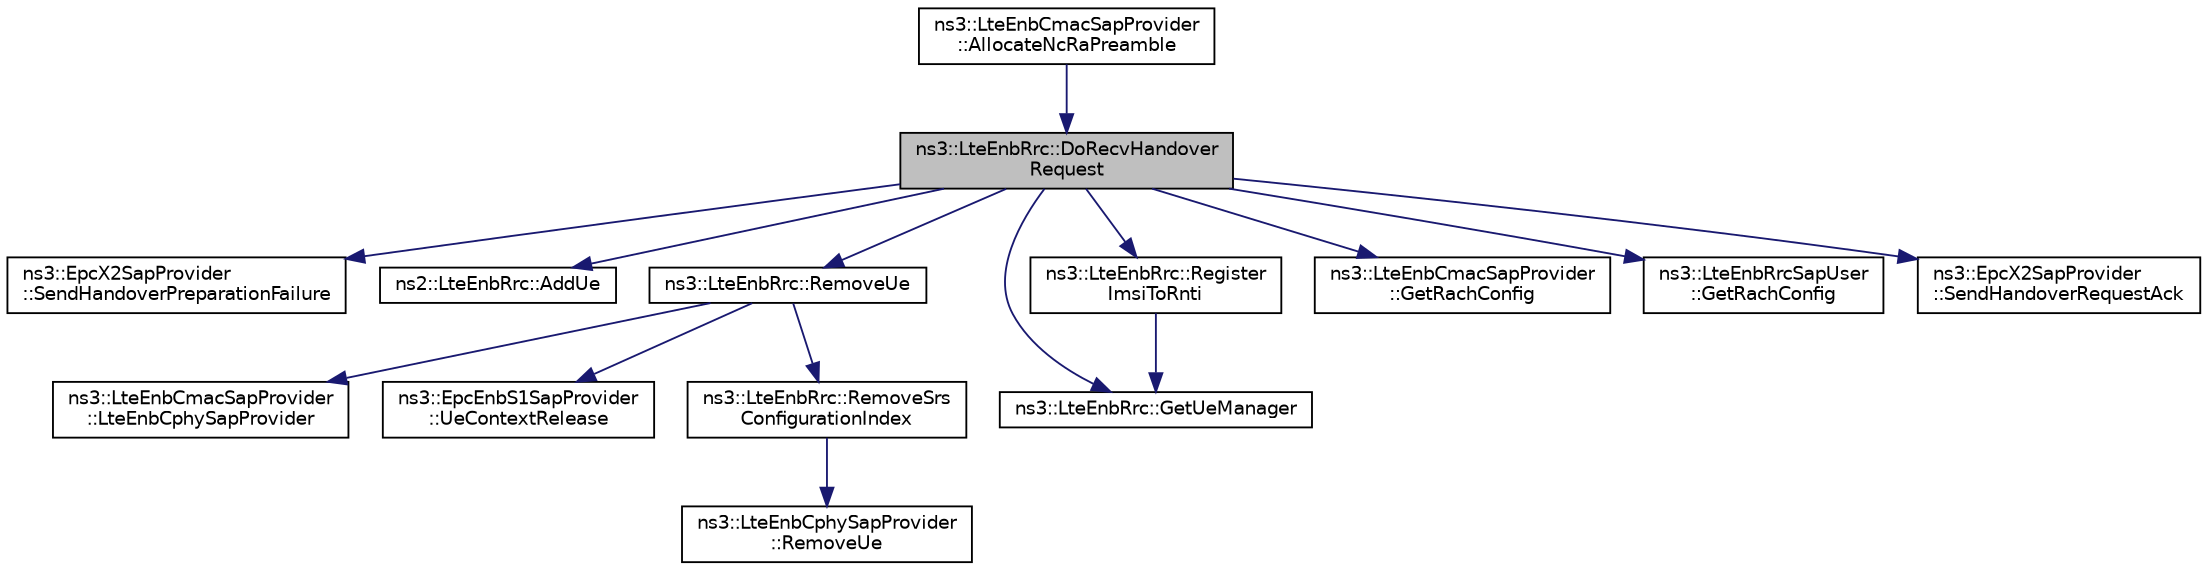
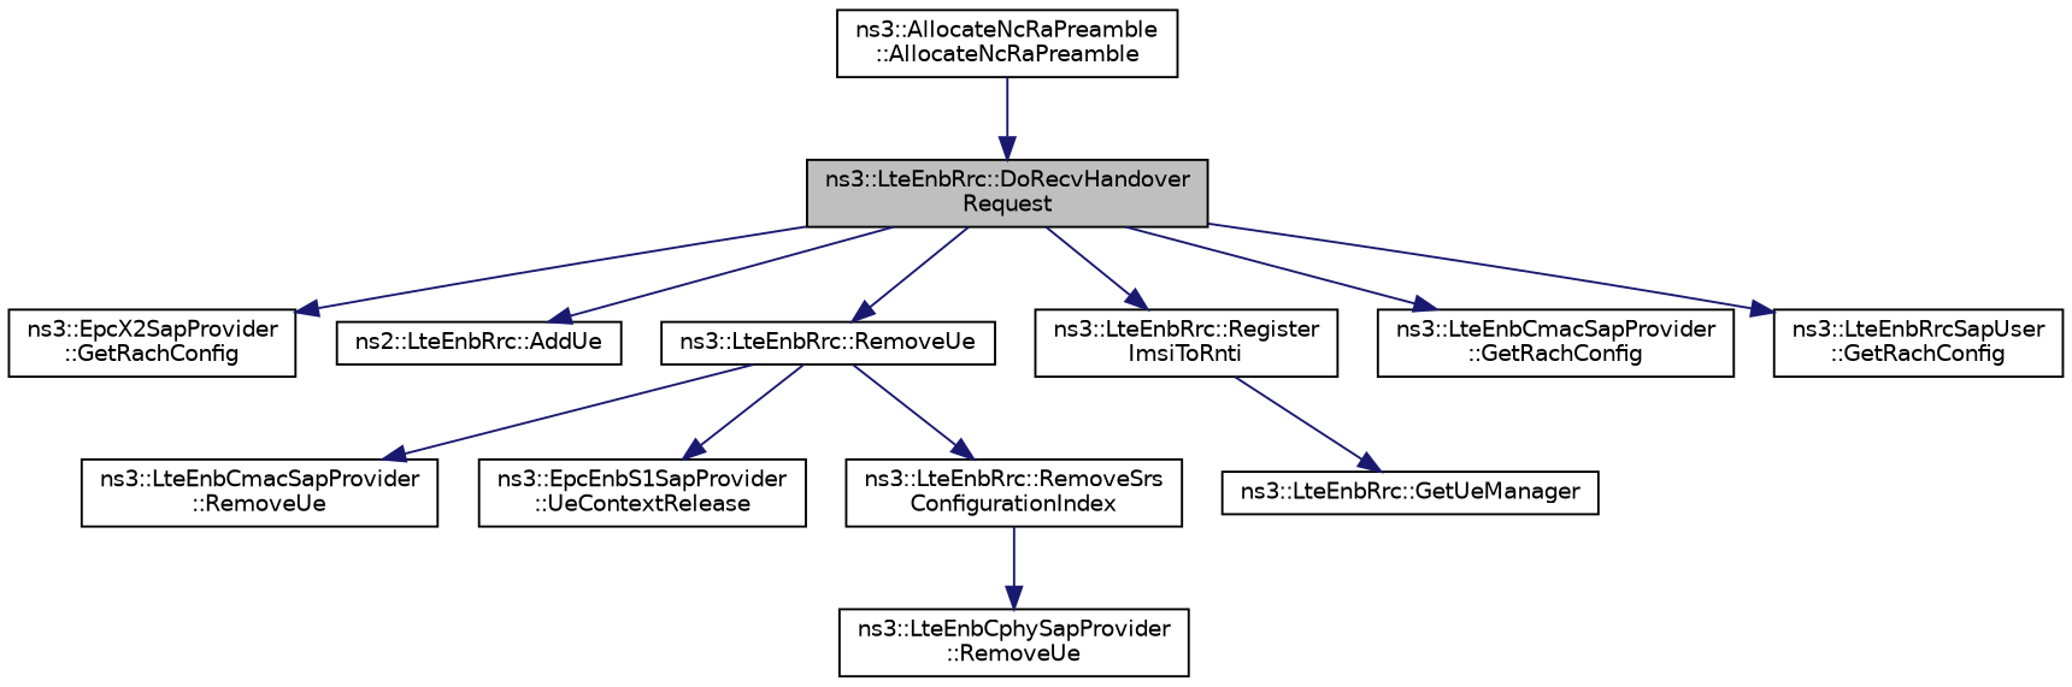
  digraph {
    rankdir=TB
    node [color=black fillcolor=white fontname=Helvetica fontsize=10 shape=record style=filled]
    edge [color=midnightblue fontname=Helvetica fontsize=10 labelfontname=Helvetica labelfontsize=10 style=solid]
    n1 [fillcolor=grey75 fontcolor=black height=0.2 label="ns3::LteEnbRrc::DoRecvHandover\lRequest" width=0.4]
-   n2 [height=0.2 label="ns3::EpcX2SapProvider\l::SendHandoverPreparationFailure" width=0.4]
+   n2 [height=0.2 label="ns3::EpcX2SapProvider\l::GetRachConfig" width=0.4]
    n3 [height=0.2 label="ns2::LteEnbRrc::AddUe" width=0.4]
    n4 [height=0.2 label="ns3::LteEnbRrc::RemoveUe" width=0.4]
    n5 [height=0.2 label="ns3::LteEnbRrc::GetUeManager" width=0.4]
    n6 [height=0.2 label="ns3::LteEnbRrc::Register\lImsiToRnti" width=0.4]
    n7 [height=0.2 label="ns3::LteEnbCmacSapProvider\l::GetRachConfig" width=0.4]
    n8 [height=0.2 label="ns3::LteEnbRrcSapUser\l::GetRachConfig" width=0.4]
-   n9 [height=0.2 label="ns3::EpcX2SapProvider\l::SendHandoverRequestAck" width=0.4]
-   n10 [height=0.2 label="ns3::LteEnbCmacSapProvider\l::AllocateNcRaPreamble" width=0.4]
-   n11 [height=0.2 label="ns3::LteEnbCmacSapProvider\l::LteEnbCphySapProvider" width=0.4]
+   n10 [height=0.2 label="ns3::AllocateNcRaPreamble\l::AllocateNcRaPreamble" width=0.4]
+   n11 [height=0.2 label="ns3::LteEnbCmacSapProvider\l::RemoveUe" width=0.4]
    n12 [height=0.2 label="ns3::EpcEnbS1SapProvider\l::UeContextRelease" width=0.4]
    n13 [height=0.2 label="ns3::LteEnbRrc::RemoveSrs\lConfigurationIndex" width=0.4]
    n14 [height=0.2 label="ns3::LteEnbCphySapProvider\l::RemoveUe" width=0.4]
    n1 -> n2
    n1 -> n3
    n1 -> n4
-   n1 -> n5
    n1 -> n6
    n1 -> n7
    n1 -> n8
-   n1 -> n9
    n4 -> n11
    n4 -> n12
    n4 -> n13
    n6 -> n5
    n10 -> n1
    n13 -> n14
  }
